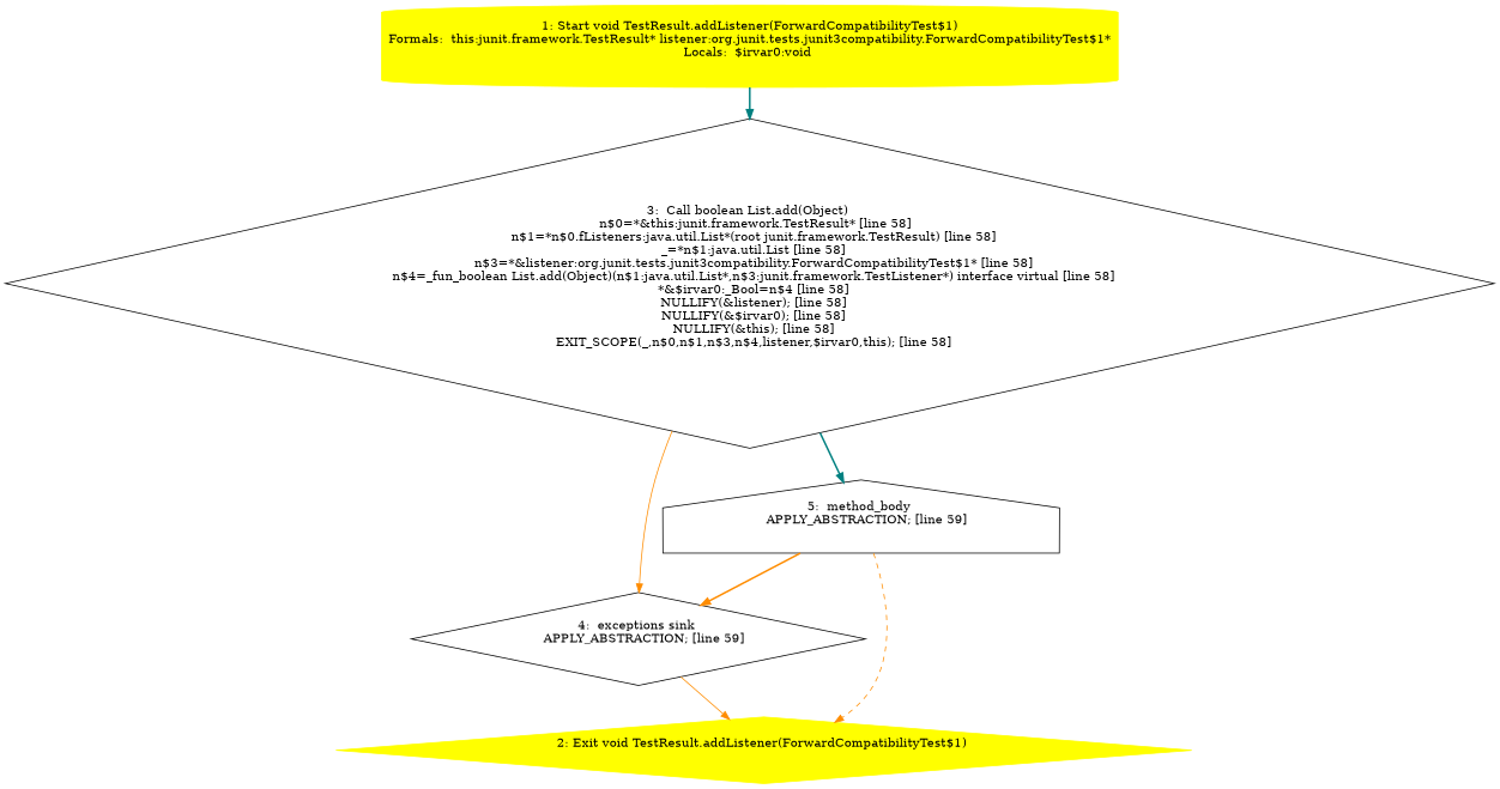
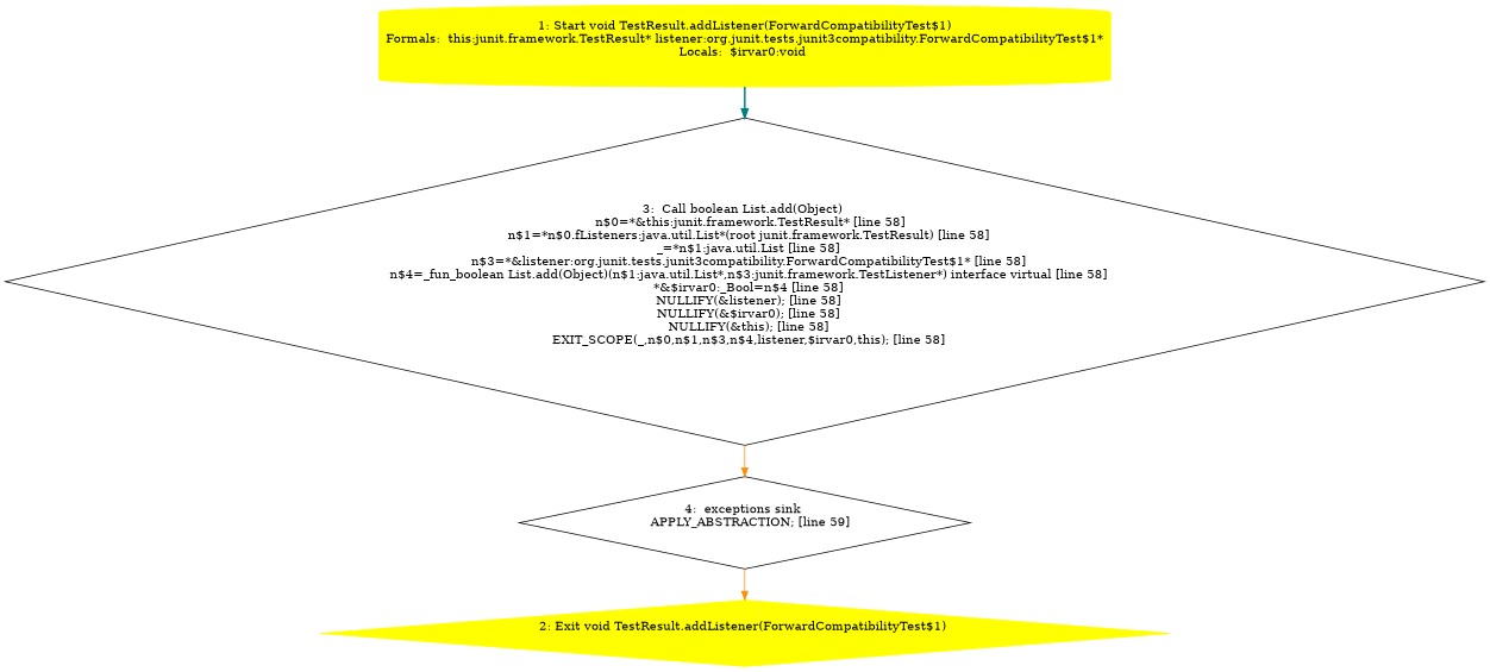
  digraph {
    node [shape=diamond]
    edge [color=darkorange style=bold]
    n1 [color=yellow label="1: Start void TestResult.addListener(ForwardCompatibilityTest$1)\nFormals:  this:junit.framework.TestResult* listener:org.junit.tests.junit3compatibility.ForwardCompatibilityTest$1*\nLocals:  $irvar0:void \n  " style=filled shape=cylinder]
    n2 [label="3:  Call boolean List.add(Object) \n   n$0=*&this:junit.framework.TestResult* [line 58]\n  n$1=*n$0.fListeners:java.util.List*(root junit.framework.TestResult) [line 58]\n  _=*n$1:java.util.List [line 58]\n  n$3=*&listener:org.junit.tests.junit3compatibility.ForwardCompatibilityTest$1* [line 58]\n  n$4=_fun_boolean List.add(Object)(n$1:java.util.List*,n$3:junit.framework.TestListener*) interface virtual [line 58]\n  *&$irvar0:_Bool=n$4 [line 58]\n  NULLIFY(&listener); [line 58]\n  NULLIFY(&$irvar0); [line 58]\n  NULLIFY(&this); [line 58]\n  EXIT_SCOPE(_,n$0,n$1,n$3,n$4,listener,$irvar0,this); [line 58]\n "]
-   n3 [label="5:  method_body \n   APPLY_ABSTRACTION; [line 59]\n " shape=house]
    n4 [label="4:  exceptions sink \n   APPLY_ABSTRACTION; [line 59]\n "]
    n5 [color=yellow label="2: Exit void TestResult.addListener(ForwardCompatibilityTest$1) \n  " style=filled]
    n1 -> n2 [color=teal]
-   n2 -> n3 [color=teal]
    n2 -> n4 [style=solid]
-   n3 -> n4
-   n3 -> n5 [style=dashed]
    n4 -> n5 [style=solid]
  }
